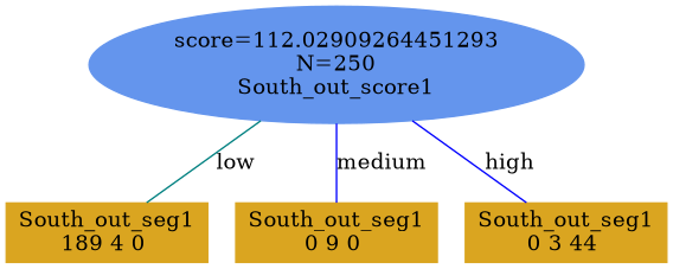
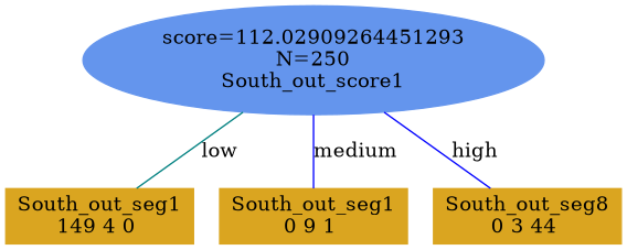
  digraph {
    node [color=goldenrod shape=box style=filled]
    edge [color=blue dir=none]
    n1 [color=cornflowerblue label="score=112.02909264451293\nN=250\nSouth_out_score1" shape=ellipse]
-   n2 [label="South_out_seg1\n189 4 0 "]
-   n3 [label="South_out_seg1\n0 9 0 "]
-   n4 [label="South_out_seg1\n0 3 44 "]
+   n2 [label="South_out_seg1\n149 4 0 "]
+   n3 [label="South_out_seg1\n0 9 1 "]
+   n4 [label="South_out_seg8\n0 3 44 "]
    subgraph sub_1 {
      rank=same
      n1
    }
    subgraph sub_2 {
      rank=same
      n2
    }
    subgraph sub_3 {
      rank=same
      n3
    }
    subgraph sub_4 {
      rank=same
      n4
    }
    n1 -> n2 [color=teal label=low]
    n1 -> n3 [label=medium]
    n1 -> n4 [label=high]
  }
